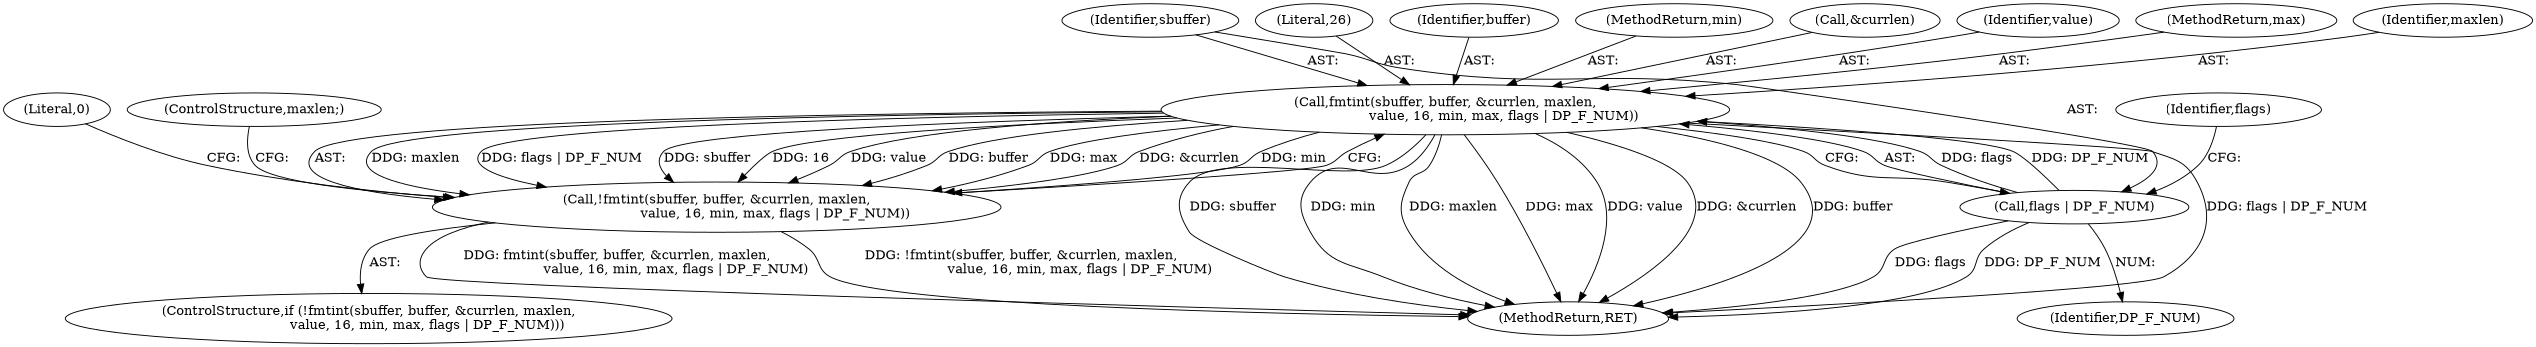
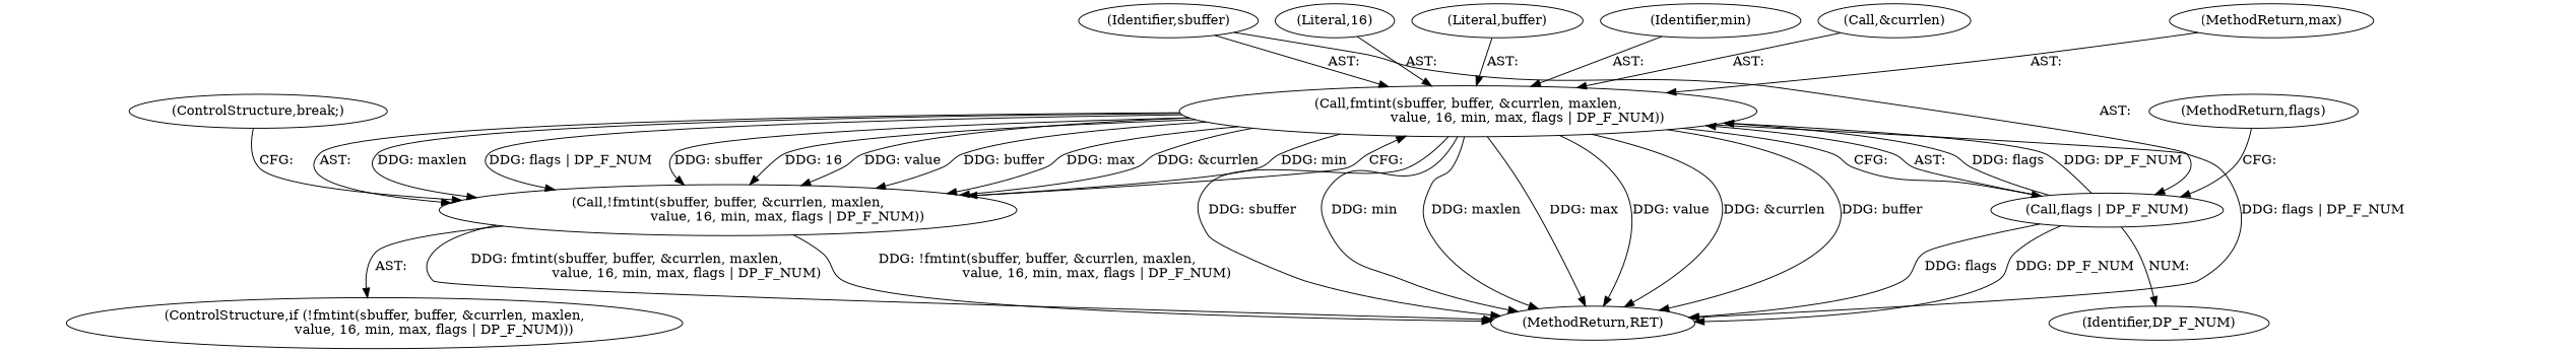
  digraph {
    n1 [label="(Call,fmtint(sbuffer, buffer, &currlen, maxlen,\n                            value, 16, min, max, flags | DP_F_NUM))"]
    n2 [label="(Call,flags | DP_F_NUM)"]
    n3 [label="(Call,!fmtint(sbuffer, buffer, &currlen, maxlen,\n                            value, 16, min, max, flags | DP_F_NUM))"]
    n4 [label="(MethodReturn,RET)"]
    n5 [label="(Identifier,DP_F_NUM)"]
    n6 [label="(ControlStructure,if (!fmtint(sbuffer, buffer, &currlen, maxlen,\n                            value, 16, min, max, flags | DP_F_NUM)))"]
-   n7 [label="(Literal,26)"]
-   n8 [label="(Literal,0)"]
+   n7 [label="(Literal,16)"]
    n9 [label="(Identifier,sbuffer)"]
-   n10 [label="(Identifier,buffer)"]
-   n11 [label="(MethodReturn,min)"]
+   n10 [label="(Literal,buffer)"]
+   n11 [label="(Identifier,min)"]
    n12 [label="(Call,&currlen)"]
-   n13 [label="(Identifier,value)"]
-   n14 [label="(ControlStructure,maxlen;)"]
+   n14 [label="(ControlStructure,break;)"]
    n15 [label="(MethodReturn,max)"]
-   n16 [label="(Identifier,flags)"]
-   n17 [label="(Identifier,maxlen)"]
+   n16 [label="(MethodReturn,flags)"]
    n1 -> n2 [label="CFG: "]
    n1 -> n3 [label="AST: "]
    n1 -> n3 [label="DDG: maxlen"]
    n1 -> n3 [label="DDG: flags | DP_F_NUM"]
    n1 -> n3 [label="DDG: sbuffer"]
    n1 -> n3 [label="DDG: 16"]
    n1 -> n3 [label="DDG: value"]
    n1 -> n3 [label="DDG: buffer"]
    n1 -> n3 [label="DDG: max"]
    n1 -> n3 [label="DDG: &currlen"]
    n1 -> n3 [label="DDG: min"]
    n1 -> n4 [label="DDG: sbuffer"]
    n1 -> n4 [label="DDG: min"]
    n1 -> n4 [label="DDG: maxlen"]
    n1 -> n4 [label="DDG: max"]
    n1 -> n4 [label="DDG: value"]
    n1 -> n4 [label="DDG: &currlen"]
    n1 -> n4 [label="DDG: buffer"]
    n1 -> n4 [label="DDG: flags | DP_F_NUM"]
    n2 -> n1 [label="AST: "]
    n2 -> n1 [label="DDG: flags"]
    n2 -> n1 [label="DDG: DP_F_NUM"]
    n2 -> n4 [label="DDG: flags"]
    n2 -> n4 [label="DDG: DP_F_NUM"]
    n2 -> n5 [label="NUM: "]
    n3 -> n1 [label="CFG: "]
    n3 -> n4 [label="DDG: fmtint(sbuffer, buffer, &currlen, maxlen,\n                            value, 16, min, max, flags | DP_F_NUM)"]
    n3 -> n4 [label="DDG: !fmtint(sbuffer, buffer, &currlen, maxlen,\n                            value, 16, min, max, flags | DP_F_NUM)"]
    n3 -> n6 [label="AST: "]
    n7 -> n1 [label="AST: "]
-   n8 -> n3 [label="CFG: "]
    n9 -> n1 [label="AST: "]
    n9 -> n2 [label="AST: "]
    n10 -> n1 [label="AST: "]
    n11 -> n1 [label="AST: "]
    n12 -> n1 [label="AST: "]
-   n13 -> n1 [label="AST: "]
    n14 -> n3 [label="CFG: "]
    n15 -> n1 [label="AST: "]
    n16 -> n2 [label="CFG: "]
-   n17 -> n1 [label="AST: "]
  }
